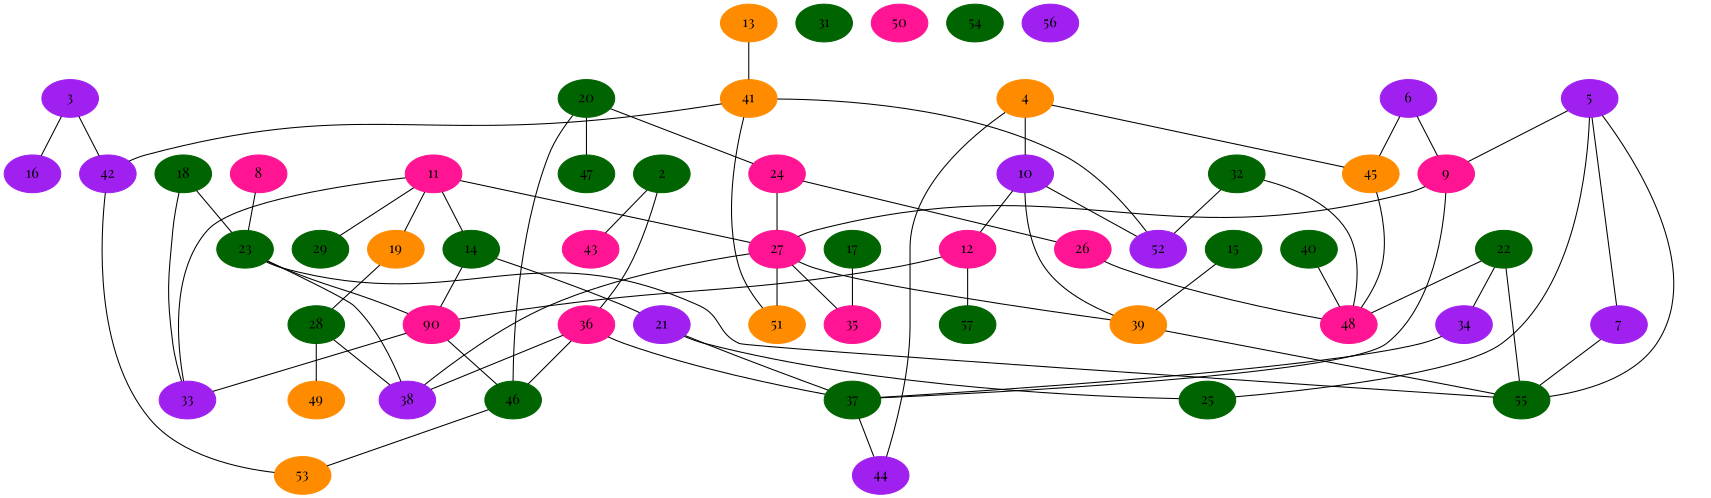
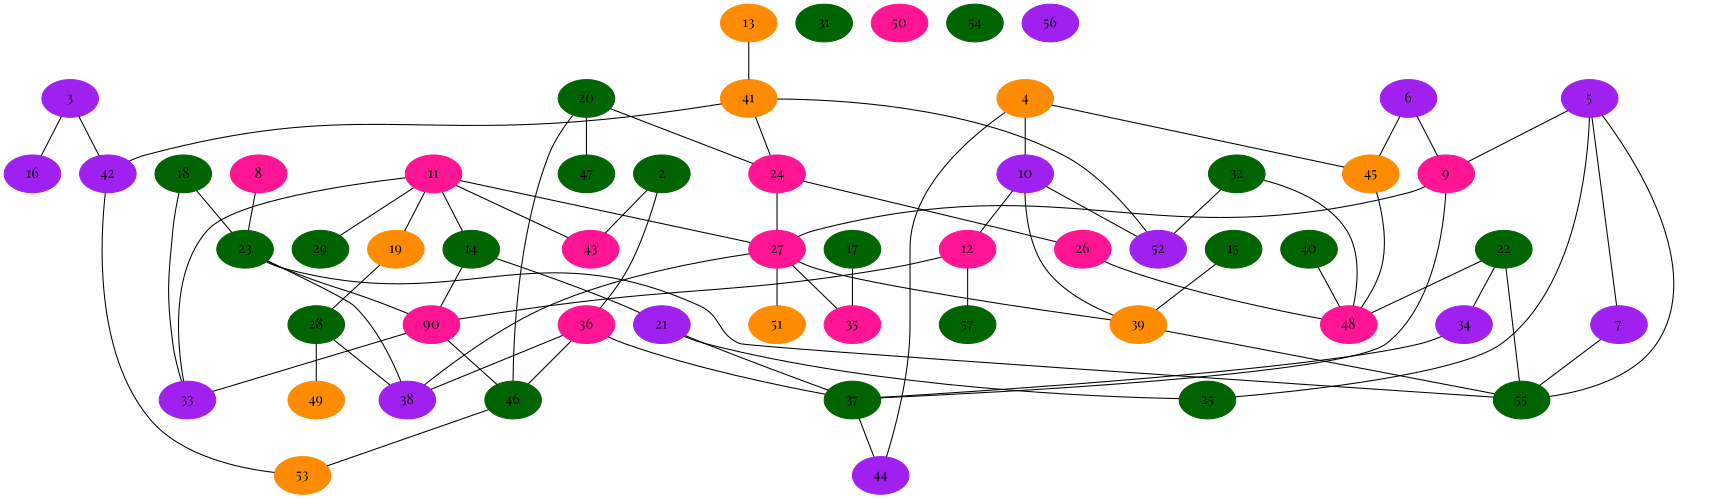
  graph {
    fontname="Playfair Display"
    node [color=darkgreen fontname="Playfair Display" style=filled]
    edge [fontname="Playfair Display"]
    13 [color=darkorange]
    41 [color=darkorange]
    36 [color=deeppink]
    2
    43 [color=deeppink]
    37
    46
    38 [color=purple]
    3 [color=purple]
    16 [color=purple]
    42 [color=purple]
    53 [color=darkorange]
    4 [color=darkorange]
    10 [color=purple]
    44 [color=purple]
    45 [color=darkorange]
    12 [color=deeppink]
    39 [color=darkorange]
    52 [color=purple]
    48 [color=deeppink]
    5 [color=purple]
    7 [color=purple]
    9 [color=deeppink]
    25
    55
    27 [color=deeppink]
    6 [color=purple]
    8 [color=deeppink]
    23
    n30 [color=deeppink label=90]
    35 [color=deeppink]
    51 [color=darkorange]
    57
    11 [color=deeppink]
    14
    19 [color=darkorange]
    29
    33 [color=purple]
    21 [color=purple]
    28
    15
    17
    18
    49 [color=darkorange]
    24 [color=deeppink]
    20
    47
    26 [color=deeppink]
    22
    34 [color=purple]
    31
    32
    40
    50 [color=deeppink]
    54
    56 [color=purple]
    13 -- 41
    41 -- 42
    41 -- 52
-   41 -- 51
+   41 -- 24
    36 -- 37
    36 -- 46
    36 -- 38
    2 -- 36
    2 -- 43
    37 -- 44
    46 -- 53
    3 -- 16
    3 -- 42
    42 -- 53
    4 -- 10
    4 -- 44
    4 -- 45
    10 -- 12
    10 -- 39
    10 -- 52
    45 -- 48
    12 -- n30
    12 -- 57
    39 -- 55
    5 -- 7
    5 -- 9
    5 -- 25
    5 -- 55
    7 -- 55
    9 -- 37
    9 -- 27
    27 -- 38
    27 -- 39
    27 -- 35
    27 -- 51
    6 -- 45
    6 -- 9
    8 -- 23
    23 -- 38
    23 -- 55
    23 -- n30
    n30 -- 46
    n30 -- 33
+   11 -- 43
    11 -- 27
    11 -- 14
    11 -- 19
    11 -- 29
    11 -- 33
    14 -- n30
    14 -- 21
    19 -- 28
    21 -- 37
    21 -- 25
    28 -- 38
    28 -- 49
    15 -- 39
    17 -- 35
    18 -- 23
    18 -- 33
    24 -- 27
    24 -- 26
    20 -- 46
    20 -- 24
    20 -- 47
    26 -- 48
    22 -- 48
    22 -- 55
    22 -- 34
    34 -- 37
    32 -- 52
    32 -- 48
    40 -- 48
  }
